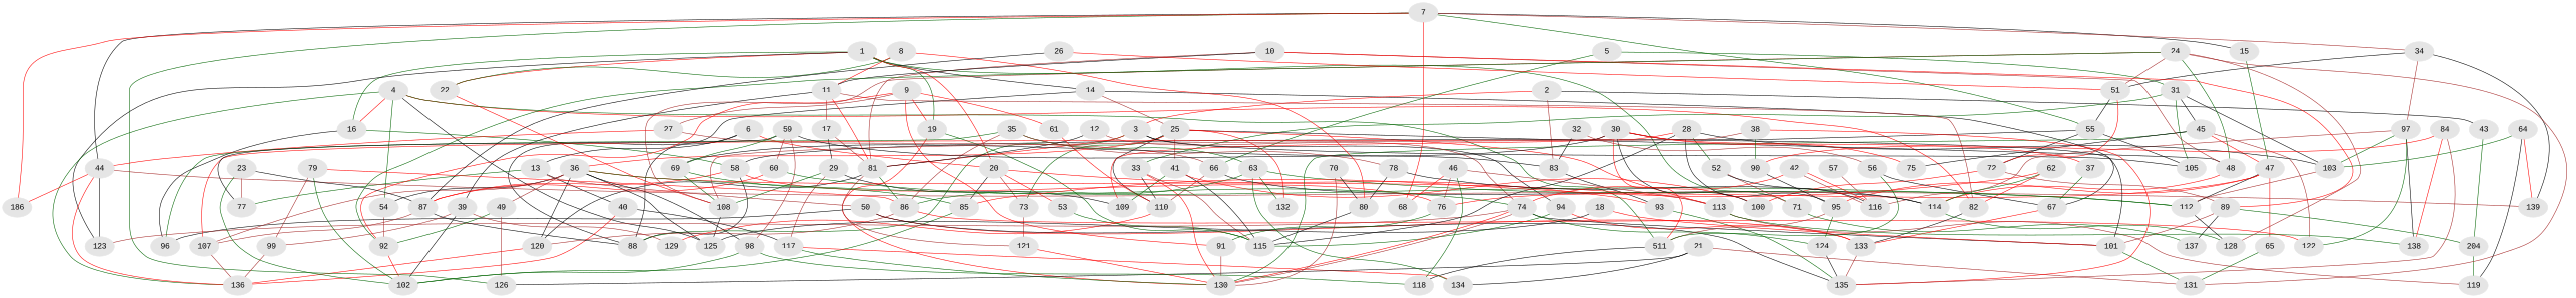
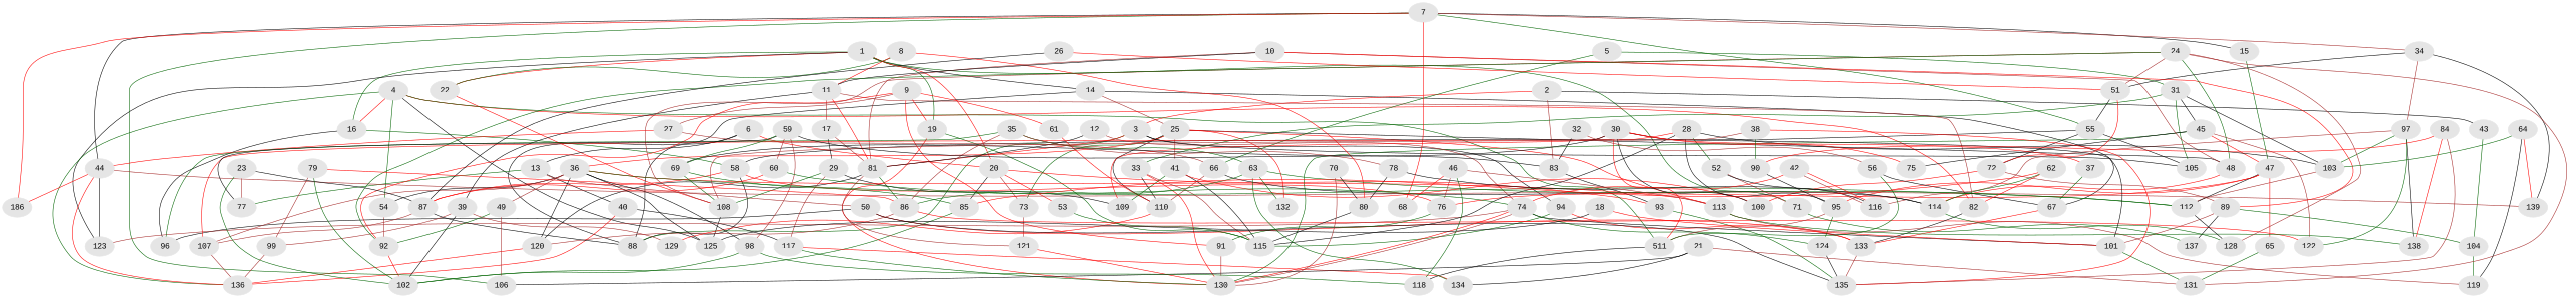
  graph {
    fontname="Liberation Mono"
    node [color=gray90 fontname="Liberation Mono" style=filled]
    edge [color=black fontname="Liberation Mono"]
    1
    14
    16
    19
    20
    22
    71
    123
    88
    25
    67
    58
    96
    115
    130
    53
    73
    85
    93
    108
    137
    2
    3
    43
    83
    81
    94
    105
-   104 [label=204]
+   104
    86
    120
    121
    133
    4
    54
    82
    n37 [label=511]
    125
    136
    92
    118
    5
    31
    66
    103
    33
    45
    110
    114
    6
    13
    40
    50
    77
    7
    15
    34
    44
    55
    68
-   106 [label=126]
+   106
    n62 [label=186]
    47
    51
    97
    139
    72
    8
    11
    80
    17
    39
    9
    27
    61
    91
    102
    10
    48
    89
    101
    29
    99
    129
    12
    74
    124
    117
    135
    36
    41
    113
    132
    95
    112
    76
    65
    87
    109
    18
    131
    21
    134
    23
    107
    24
    128
    49
    98
    100
    119
    138
    26
    28
    52
    116
    30
    37
    69
    75
    122
    32
    56
    35
    63
    78
-   57
    38
    90
    42
    46
    59
    60
    62
    64
    70
    79
    84
    1 -- 14
    1 -- 16 [color=darkgreen]
    1 -- 19 [color=darkgreen]
    1 -- 20 [color=red]
    1 -- 22 [color=red]
    1 -- 71 [color=darkgreen]
    1 -- 123
    14 -- 88
    14 -- 25 [color=brown]
    14 -- 67
    16 -- 58 [color=darkgreen]
    16 -- 96
    19 -- 115 [color=darkgreen]
    19 -- 130 [color=red]
    20 -- 53 [color=red]
    20 -- 73 [color=brown]
    20 -- 85
    20 -- 93 [color=red]
    22 -- 108 [color=red]
    71 -- 137 [color=darkgreen]
    25 -- 73 [color=darkgreen]
    25 -- 110
    25 -- 48
    25 -- 36 [color=red]
    25 -- 41 [color=brown]
    25 -- 113 [color=red]
    25 -- 132 [color=red]
    67 -- 133 [color=red]
    58 -- 88
    58 -- 76 [color=red]
    58 -- 87 [color=red]
    53 -- 115 [color=darkgreen]
    73 -- 121 [color=brown]
    85 -- 102 [color=darkgreen]
    93 -- 135 [color=darkgreen]
    108 -- 125
    2 -- 3 [color=red]
    2 -- 43
    2 -- 83 [color=brown]
    3 -- 88 [color=darkgreen]
    3 -- 81 [color=red]
    3 -- 94
    3 -- 105
    43 -- 104 [color=darkgreen]
    83 -- 93
    81 -- 86 [color=darkgreen]
    81 -- 120
    81 -- 121 [color=brown]
    94 -- 115 [color=darkgreen]
    94 -- 133 [color=red]
    104 -- 119 [color=darkgreen]
    86 -- 120 [color=brown]
    86 -- 122 [color=red]
    120 -- 136 [color=red]
    121 -- 130 [color=red]
    133 -- 135 [color=brown]
    4 -- 16 [color=red]
    4 -- 54 [color=darkgreen]
    4 -- 82 [color=red]
    4 -- n37 [color=darkgreen]
    4 -- 125
    4 -- 136 [color=darkgreen]
    54 -- 92 [color=brown]
    82 -- 133
    n37 -- 118
    92 -- 102 [color=red]
    5 -- 31 [color=darkgreen]
    5 -- 66 [color=darkgreen]
    31 -- 105 [color=darkgreen]
    31 -- 103
    31 -- 33 [color=darkgreen]
    31 -- 45
    66 -- 110 [color=brown]
    66 -- 114
    103 -- 112 [color=brown]
    33 -- 115 [color=brown]
    33 -- 130 [color=red]
    33 -- 110
    45 -- 130 [color=darkgreen]
    45 -- 47 [color=red]
    45 -- 75
    45 -- 122 [color=brown]
    110 -- 129 [color=red]
    114 -- 128 [color=darkgreen]
    6 -- 20 [color=red]
    6 -- 88
    6 -- 13
    13 -- 40
    13 -- 50 [color=brown]
    13 -- 77 [color=darkgreen]
    40 -- 136 [color=red]
    40 -- 117
    50 -- 96
    50 -- 133 [color=red]
    50 -- 135
    7 -- 15
    7 -- 34 [color=brown]
    7 -- 44
    7 -- 55 [color=darkgreen]
    7 -- 68 [color=red]
    7 -- 106 [color=darkgreen]
    7 -- n62 [color=red]
    15 -- 47 [color=darkgreen]
    34 -- 51
    34 -- 97 [color=brown]
    34 -- 139
    44 -- 123
    44 -- 136 [color=red]
    44 -- n62 [color=red]
    44 -- 139 [color=brown]
    55 -- 58
    55 -- 105
    55 -- 72
    47 -- 95 [color=red]
    47 -- 112
    47 -- 76 [color=red]
    47 -- 65 [color=red]
    51 -- 55
    51 -- 72 [color=red]
    97 -- 103 [color=darkgreen]
    97 -- 138
    97 -- 116 [color=brown]
    97 -- 122 [color=darkgreen]
    72 -- 89 [color=brown]
    72 -- 100 [color=red]
    8 -- 22 [color=darkgreen]
    8 -- 11 [color=red]
    8 -- 80 [color=red]
    11 -- 81 [color=red]
    11 -- 82 [color=brown]
    11 -- 17 [color=brown]
    11 -- 39
    80 -- 115
    17 -- 81 [color=brown]
    17 -- 29
    39 -- 102
    39 -- 99 [color=brown]
    39 -- 129 [color=brown]
    9 -- 19 [color=red]
    9 -- 92 [color=red]
    9 -- 27 [color=brown]
    9 -- 61 [color=red]
    9 -- 91 [color=red]
    27 -- 66 [color=brown]
    27 -- 44 [color=red]
    61 -- 110 [color=red]
    91 -- 130 [color=brown]
    10 -- 81 [color=brown]
    10 -- 11
    10 -- 48 [color=brown]
    10 -- 89 [color=red]
    48 -- 114 [color=red]
    89 -- 137
    89 -- 104 [color=darkgreen]
    89 -- 101 [color=brown]
    101 -- 131 [color=darkgreen]
    29 -- 108 [color=darkgreen]
    29 -- 117 [color=brown]
    29 -- 109
    99 -- 136 [color=brown]
    12 -- 81
    12 -- 74 [color=brown]
    74 -- 123 [color=brown]
    74 -- 130 [color=red]
    74 -- 130 [color=brown]
    74 -- 101
    74 -- 124 [color=darkgreen]
    124 -- 135
    117 -- 130 [color=darkgreen]
    117 -- 134 [color=red]
    36 -- 120
    36 -- 54
    36 -- 125
    36 -- 113 [color=red]
    36 -- 112 [color=darkgreen]
    36 -- 107 [color=brown]
    36 -- 49 [color=brown]
    36 -- 98
    41 -- 115
    41 -- 109 [color=darkgreen]
    41 -- 100 [color=red]
    113 -- 119 [color=brown]
    113 -- 138 [color=darkgreen]
    95 -- n37 [color=brown]
    95 -- 124 [color=darkgreen]
    112 -- 128
    76 -- 91 [color=darkgreen]
    65 -- 131 [color=darkgreen]
    87 -- 88
    87 -- 107 [color=brown]
    18 -- 125
    18 -- 101 [color=red]
    21 -- 106
    21 -- 131 [color=brown]
    21 -- 134
    23 -- 77 [color=brown]
    23 -- 102 [color=darkgreen]
    23 -- 87
    107 -- 136 [color=brown]
    24 -- 108 [color=brown]
    24 -- 92 [color=darkgreen]
    24 -- 51 [color=brown]
    24 -- 48 [color=darkgreen]
    24 -- 131 [color=brown]
    24 -- 128 [color=brown]
    49 -- 92 [color=darkgreen]
    49 -- 106 [color=brown]
    98 -- 118 [color=darkgreen]
    98 -- 102 [color=darkgreen]
    26 -- 51 [color=red]
    26 -- 87
    28 -- 115
    28 -- 103
    28 -- 95
    28 -- 107 [color=red]
    28 -- 52 [color=darkgreen]
    52 -- 71 [color=brown]
    52 -- 116
    30 -- n37 [color=red]
    30 -- 101
    30 -- 109 [color=red]
    30 -- 100
    30 -- 37 [color=red]
    30 -- 69
    30 -- 75 [color=red]
    37 -- 67 [color=darkgreen]
    69 -- 85 [color=darkgreen]
    69 -- 108 [color=darkgreen]
    32 -- 83
    32 -- 56 [color=brown]
    56 -- 67
    56 -- n37 [color=darkgreen]
    35 -- 96 [color=darkgreen]
    35 -- 86 [color=brown]
    35 -- 63 [color=darkgreen]
    35 -- 78 [color=brown]
    63 -- 86 [color=darkgreen]
    63 -- 132 [color=darkgreen]
    63 -- 112 [color=darkgreen]
    63 -- 134 [color=darkgreen]
    78 -- 114
    78 -- 80
-   57 -- 116 [color=brown]
    38 -- 108 [color=brown]
    38 -- 135 [color=red]
    38 -- 90 [color=darkgreen]
    90 -- 95
    42 -- 74 [color=red]
    42 -- 116 [color=brown]
    42 -- 116 [color=red]
    46 -- 118 [color=darkgreen]
    46 -- 68 [color=red]
    46 -- 113 [color=brown]
    46 -- 76 [color=brown]
    59 -- 83
    59 -- 77
    59 -- 98 [color=brown]
    59 -- 69 [color=darkgreen]
    59 -- 60 [color=brown]
    60 -- 74 [color=darkgreen]
    60 -- 87 [color=red]
    62 -- 85 [color=red]
    62 -- 82 [color=red]
    62 -- 114 [color=darkgreen]
    64 -- 103 [color=darkgreen]
    64 -- 139 [color=red]
    64 -- 119
    70 -- 130 [color=brown]
    70 -- 80
    79 -- 86 [color=red]
    79 -- 102 [color=darkgreen]
    79 -- 99 [color=brown]
    84 -- 135 [color=brown]
    84 -- 138 [color=red]
    84 -- 90 [color=red]
  }
